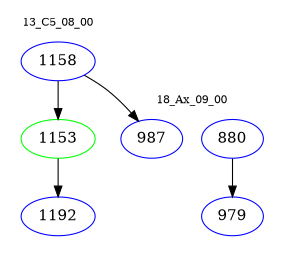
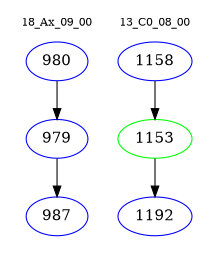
  digraph {
    node [color=blue]
    edge [color=black]
-   n1 [label=880]
+   n1 [label=980]
    n2 [label=979]
    n3 [label=987]
    n4 [label=1158]
    n5 [color=green label=1153]
    n6 [label=1192]
    subgraph cluster_1 {
      color=white
      fontsize=10
      label="18_Ax_09_00"
      n1
      n2
      n3
    }
    subgraph cluster_2 {
      color=white
      fontsize=10
-     label="13_C5_08_00"
+     label="13_C0_08_00"
      n4
      n5
      n6
    }
    n1 -> n2
-   n4 -> n3
+   n2 -> n3
    n4 -> n5
    n5 -> n6
  }
